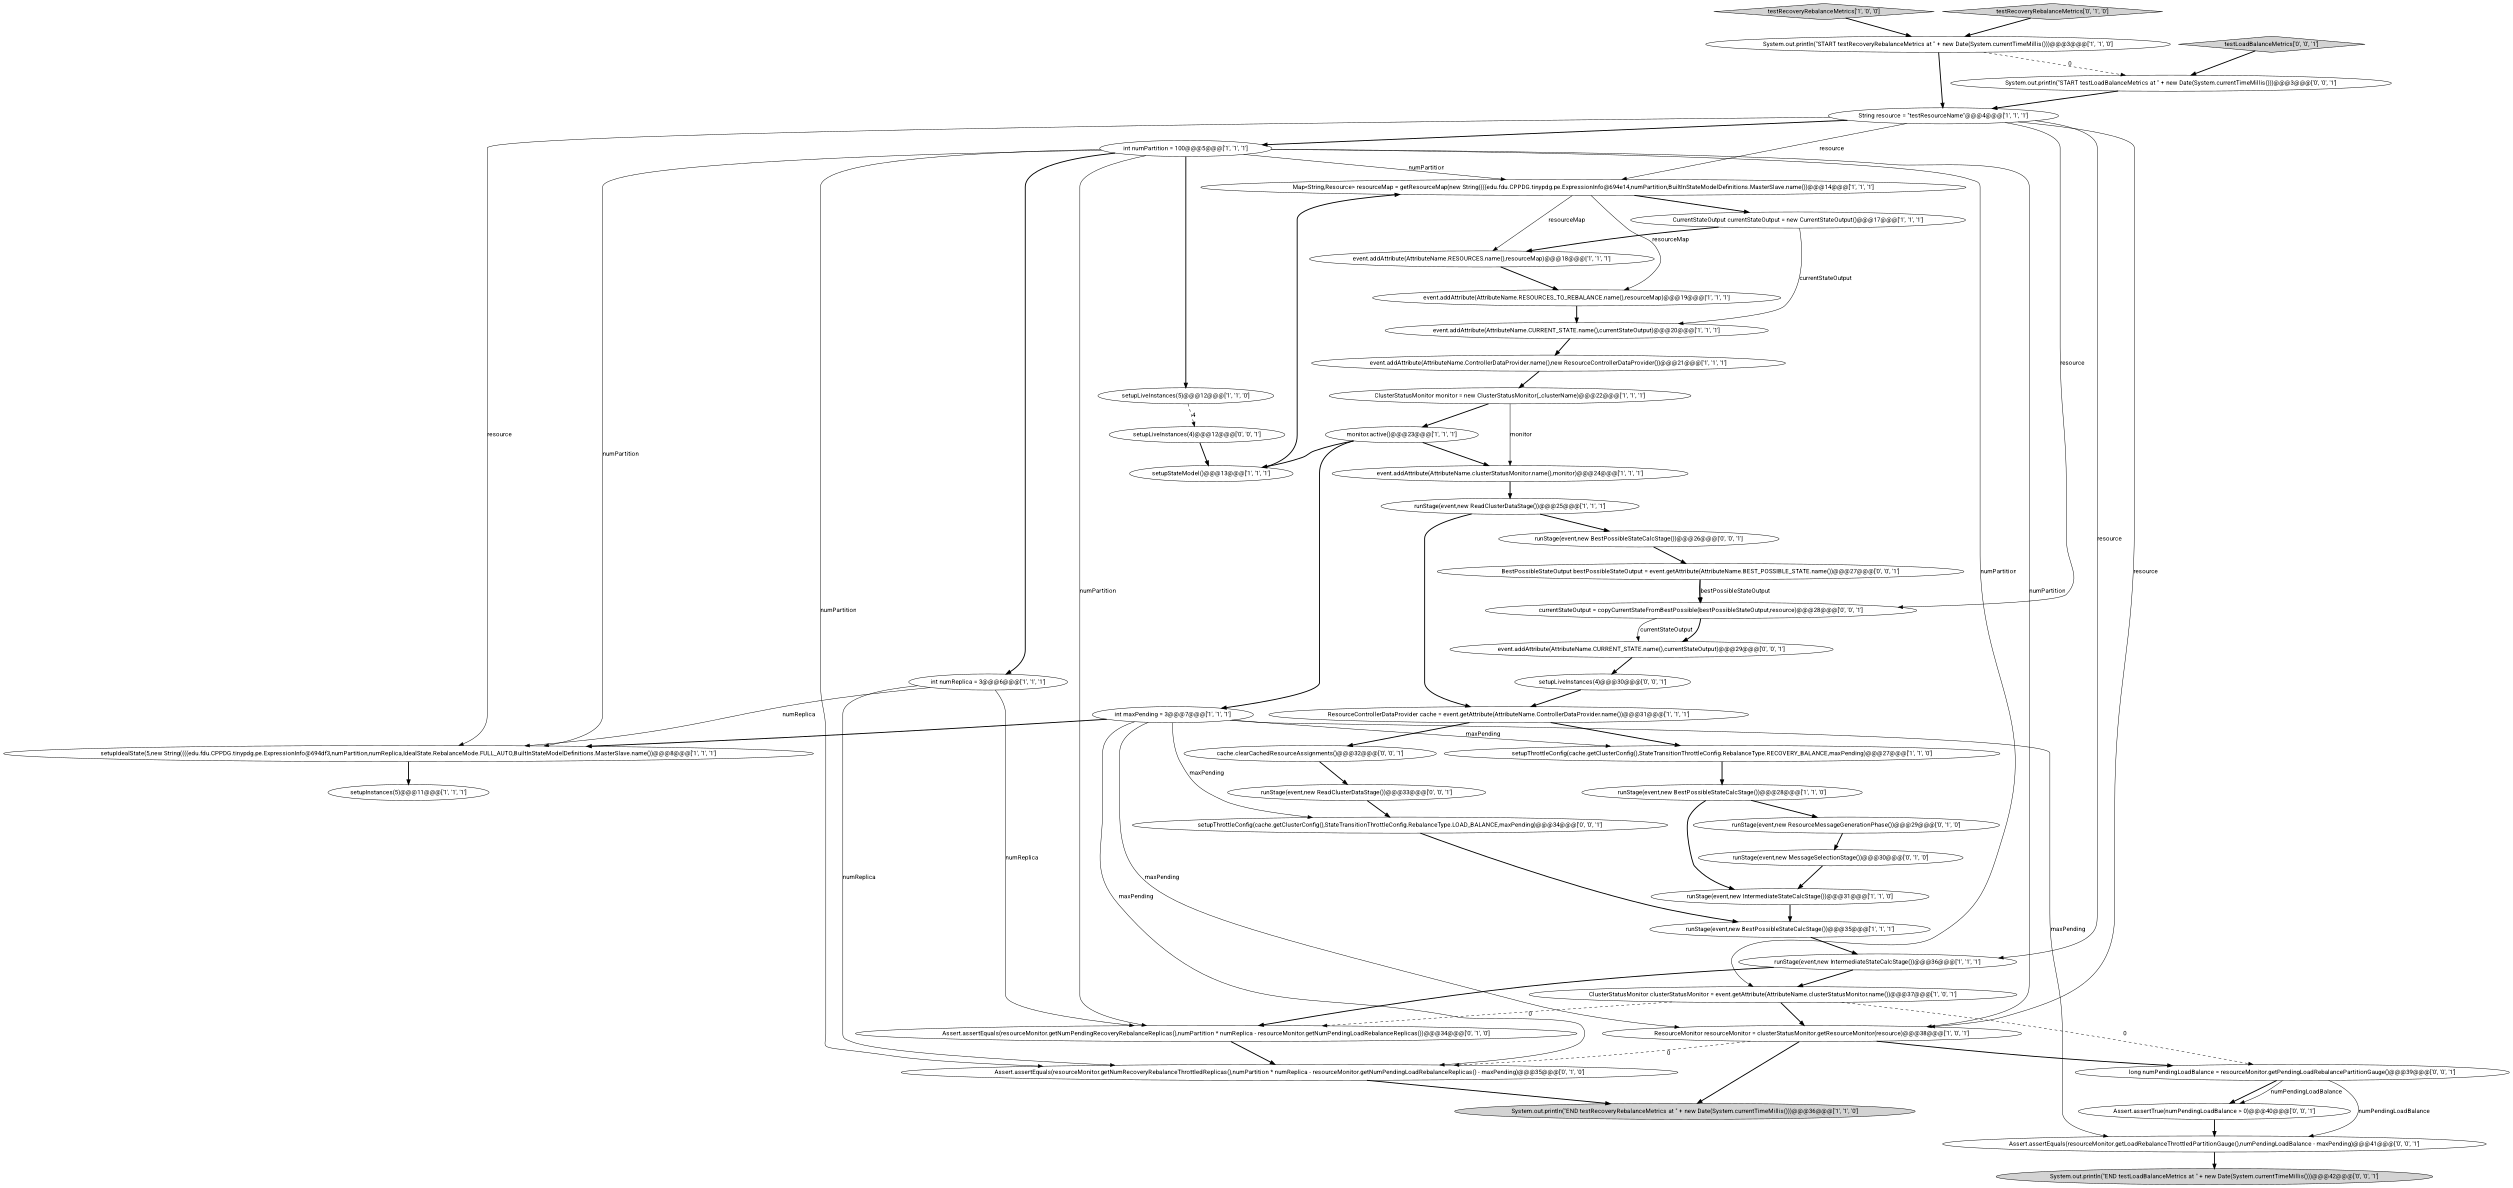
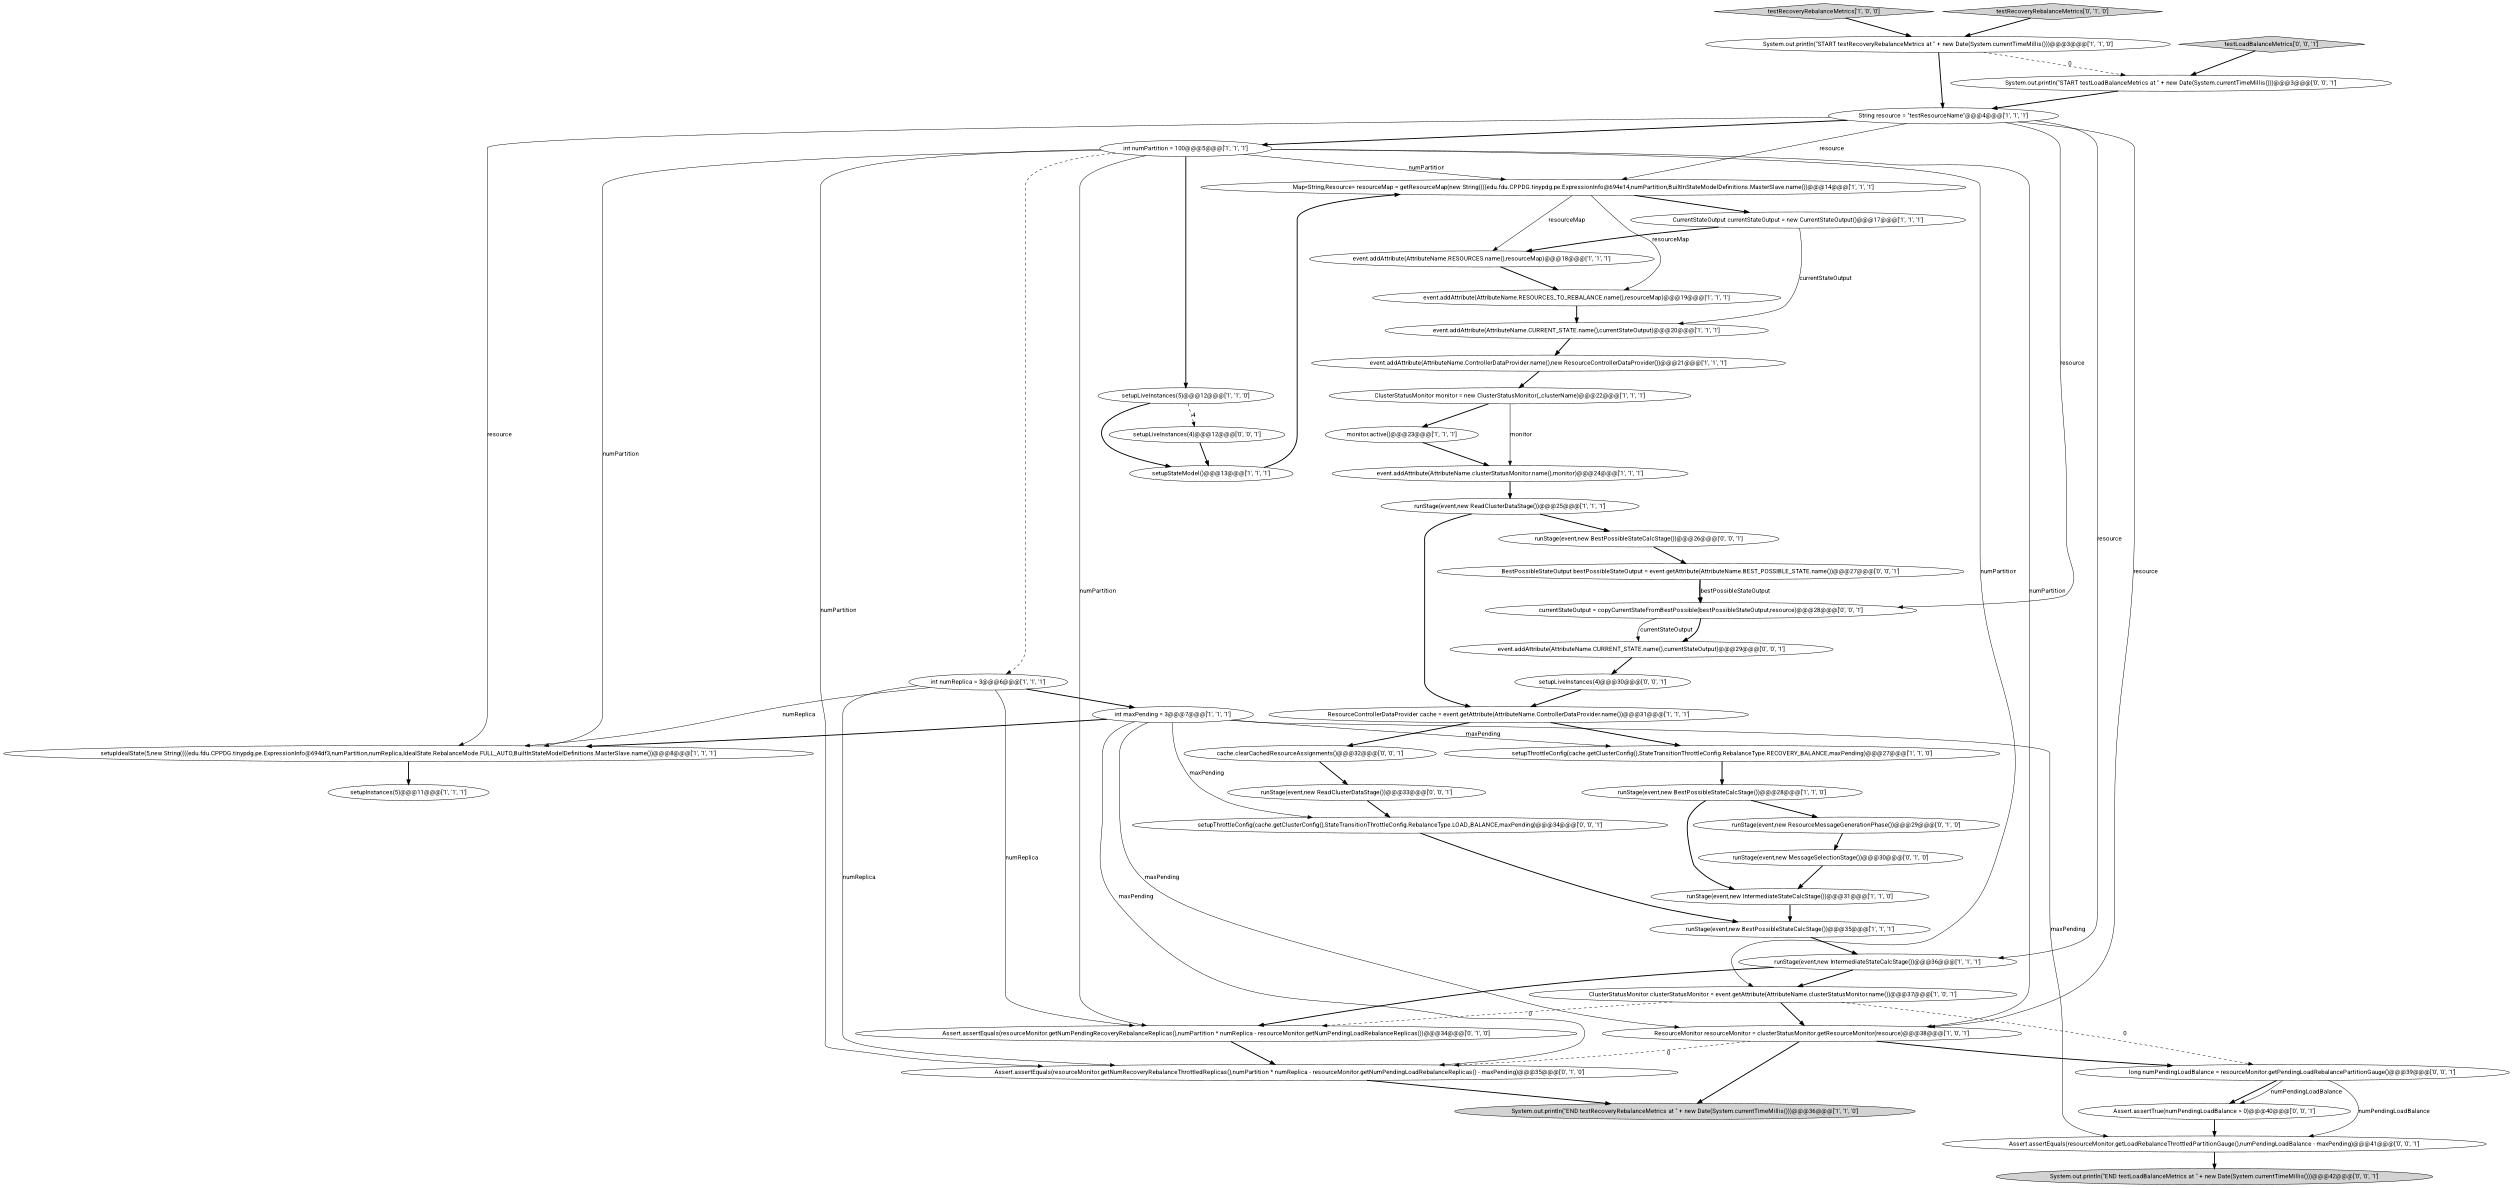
  digraph {
    fontname=Roboto
    node [fillcolor=white fontname=Roboto shape=ellipse style=filled]
    edge [fontname=Roboto style=bold]
    n1 [label="event.addAttribute(AttributeName.clusterStatusMonitor.name(),monitor)@@@24@@@['1', '1', '1']"]
    n2 [label="runStage(event,new ReadClusterDataStage())@@@25@@@['1', '1', '1']"]
    n3 [label="runStage(event,new BestPossibleStateCalcStage())@@@26@@@['0', '0', '1']"]
    n4 [label="ResourceControllerDataProvider cache = event.getAttribute(AttributeName.ControllerDataProvider.name())@@@31@@@['1', '1', '1']"]
    n5 [label="System.out.println(\"START testLoadBalanceMetrics at \" + new Date(System.currentTimeMillis()))@@@3@@@['0', '0', '1']"]
    n6 [label="String resource = \"testResourceName\"@@@4@@@['1', '1', '1']"]
    n7 [label="currentStateOutput = copyCurrentStateFromBestPossible(bestPossibleStateOutput,resource)@@@28@@@['0', '0', '1']"]
    n8 [label="Map<String,Resource> resourceMap = getResourceMap(new String((((edu.fdu.CPPDG.tinypdg.pe.ExpressionInfo@694e14,numPartition,BuiltInStateModelDefinitions.MasterSlave.name())@@@14@@@['1', '1', '1']"]
    n9 [label="runStage(event,new IntermediateStateCalcStage())@@@36@@@['1', '1', '1']"]
    n10 [label="ResourceMonitor resourceMonitor = clusterStatusMonitor.getResourceMonitor(resource)@@@38@@@['1', '0', '1']"]
    n11 [label="int numPartition = 100@@@5@@@['1', '1', '1']"]
    n12 [label="setupIdealState(5,new String((((edu.fdu.CPPDG.tinypdg.pe.ExpressionInfo@694df3,numPartition,numReplica,IdealState.RebalanceMode.FULL_AUTO,BuiltInStateModelDefinitions.MasterSlave.name())@@@8@@@['1', '1', '1']"]
    n13 [label="BestPossibleStateOutput bestPossibleStateOutput = event.getAttribute(AttributeName.BEST_POSSIBLE_STATE.name())@@@27@@@['0', '0', '1']"]
    n14 [label="event.addAttribute(AttributeName.CURRENT_STATE.name(),currentStateOutput)@@@29@@@['0', '0', '1']"]
    n15 [fillcolor=lightgray label="testRecoveryRebalanceMetrics['1', '0', '0']" shape=diamond]
    n16 [label="System.out.println(\"START testRecoveryRebalanceMetrics at \" + new Date(System.currentTimeMillis()))@@@3@@@['1', '1', '0']"]
    n17 [label="event.addAttribute(AttributeName.ControllerDataProvider.name(),new ResourceControllerDataProvider())@@@21@@@['1', '1', '1']"]
    n18 [label="ClusterStatusMonitor monitor = new ClusterStatusMonitor(_clusterName)@@@22@@@['1', '1', '1']"]
    n19 [label="monitor.active()@@@23@@@['1', '1', '1']"]
    n20 [label="Assert.assertEquals(resourceMonitor.getNumPendingRecoveryRebalanceReplicas(),numPartition * numReplica - resourceMonitor.getNumPendingLoadRebalanceReplicas())@@@34@@@['0', '1', '0']"]
    n21 [label="Assert.assertEquals(resourceMonitor.getNumRecoveryRebalanceThrottledReplicas(),numPartition * numReplica - resourceMonitor.getNumPendingLoadRebalanceReplicas() - maxPending)@@@35@@@['0', '1', '0']"]
    n22 [fillcolor=lightgray label="System.out.println(\"END testRecoveryRebalanceMetrics at \" + new Date(System.currentTimeMillis()))@@@36@@@['1', '1', '0']"]
    n23 [label="Assert.assertTrue(numPendingLoadBalance > 0)@@@40@@@['0', '0', '1']"]
    n24 [label="Assert.assertEquals(resourceMonitor.getLoadRebalanceThrottledPartitionGauge(),numPendingLoadBalance - maxPending)@@@41@@@['0', '0', '1']"]
    n25 [fillcolor=lightgray label="System.out.println(\"END testLoadBalanceMetrics at \" + new Date(System.currentTimeMillis()))@@@42@@@['0', '0', '1']"]
    n26 [label="setupStateModel()@@@13@@@['1', '1', '1']"]
    n27 [label="event.addAttribute(AttributeName.RESOURCES_TO_REBALANCE.name(),resourceMap)@@@19@@@['1', '1', '1']"]
    n28 [label="CurrentStateOutput currentStateOutput = new CurrentStateOutput()@@@17@@@['1', '1', '1']"]
    n29 [label="event.addAttribute(AttributeName.RESOURCES.name(),resourceMap)@@@18@@@['1', '1', '1']"]
    n30 [label="event.addAttribute(AttributeName.CURRENT_STATE.name(),currentStateOutput)@@@20@@@['1', '1', '1']"]
    n31 [label="cache.clearCachedResourceAssignments()@@@32@@@['0', '0', '1']"]
    n32 [label="runStage(event,new ReadClusterDataStage())@@@33@@@['0', '0', '1']"]
    n33 [label="setupThrottleConfig(cache.getClusterConfig(),StateTransitionThrottleConfig.RebalanceType.LOAD_BALANCE,maxPending)@@@34@@@['0', '0', '1']"]
    n34 [label="runStage(event,new BestPossibleStateCalcStage())@@@28@@@['1', '1', '0']"]
    n35 [label="runStage(event,new ResourceMessageGenerationPhase())@@@29@@@['0', '1', '0']"]
    n36 [label="runStage(event,new IntermediateStateCalcStage())@@@31@@@['1', '1', '0']"]
    n37 [label="runStage(event,new MessageSelectionStage())@@@30@@@['0', '1', '0']"]
    n38 [label="runStage(event,new BestPossibleStateCalcStage())@@@35@@@['1', '1', '1']"]
    n39 [label="ClusterStatusMonitor clusterStatusMonitor = event.getAttribute(AttributeName.clusterStatusMonitor.name())@@@37@@@['1', '0', '1']"]
    n40 [label="long numPendingLoadBalance = resourceMonitor.getPendingLoadRebalancePartitionGauge()@@@39@@@['0', '0', '1']"]
    n41 [label="int numReplica = 3@@@6@@@['1', '1', '1']"]
    n42 [label="setupLiveInstances(5)@@@12@@@['1', '1', '0']"]
    n43 [label="setupInstances(5)@@@11@@@['1', '1', '1']"]
    n44 [label="int maxPending = 3@@@7@@@['1', '1', '1']"]
    n45 [label="setupThrottleConfig(cache.getClusterConfig(),StateTransitionThrottleConfig.RebalanceType.RECOVERY_BALANCE,maxPending)@@@27@@@['1', '1', '0']"]
    n46 [label="setupLiveInstances(4)@@@12@@@['0', '0', '1']"]
    n47 [label="setupLiveInstances(4)@@@30@@@['0', '0', '1']"]
    n48 [fillcolor=lightgray label="testLoadBalanceMetrics['0', '0', '1']" shape=diamond]
    n49 [fillcolor=lightgray label="testRecoveryRebalanceMetrics['0', '1', '0']" shape=diamond]
    n1 -> n2
    n2 -> n3
    n2 -> n4
    n3 -> n13
    n4 -> n31
    n4 -> n45
    n5 -> n6
    n6 -> n7 [label=resource style=solid]
    n6 -> n8 [label=resource style=solid]
    n6 -> n9 [label=resource style=solid]
    n6 -> n10 [label=resource style=solid]
    n6 -> n11
    n6 -> n12 [label=resource style=solid]
    n7 -> n14
    n7 -> n14 [label=currentStateOutput style=solid]
    n8 -> n27 [label=resourceMap style=solid]
    n8 -> n28
    n8 -> n29 [label=resourceMap style=solid]
    n9 -> n20
    n9 -> n39
    n10 -> n21 [label=0 style=dashed]
    n10 -> n22
    n10 -> n40
    n11 -> n8 [label=numPartition style=solid]
    n11 -> n10 [label=numPartition style=solid]
    n11 -> n12 [label=numPartition style=solid]
    n11 -> n20 [label=numPartition style=solid]
    n11 -> n21 [label=numPartition style=solid]
    n11 -> n39 [label=numPartition style=solid]
-   n11 -> n41
+   n11 -> n41 [style=dashed]
    n11 -> n42
    n12 -> n43
    n13 -> n7 [label=bestPossibleStateOutput style=solid]
    n13 -> n7
    n14 -> n47
    n15 -> n16
    n16 -> n5 [label=0 style=dashed]
    n16 -> n6
    n17 -> n18
    n18 -> n1 [label=monitor style=solid]
    n18 -> n19
    n19 -> n1
    n20 -> n21
    n21 -> n22
    n23 -> n24
    n24 -> n25
    n26 -> n8
    n27 -> n30
    n28 -> n29
    n28 -> n30 [label=currentStateOutput style=solid]
    n29 -> n27
    n30 -> n17
    n31 -> n32
    n32 -> n33
    n33 -> n38
    n34 -> n35
    n34 -> n36
    n35 -> n37
    n36 -> n38
    n37 -> n36
    n38 -> n9
    n39 -> n10
    n39 -> n20 [label=0 style=dashed]
    n39 -> n40 [label=0 style=dashed]
    n40 -> n23
    n40 -> n23 [label=numPendingLoadBalance style=solid]
    n40 -> n24 [label=numPendingLoadBalance style=solid]
    n41 -> n12 [label=numReplica style=solid]
    n41 -> n20 [label=numReplica style=solid]
    n41 -> n21 [label=numReplica style=solid]
-   n19 -> n44
-   n19 -> n26
+   n41 -> n44
+   n42 -> n26
    n42 -> n46 [label=4 style=dashed]
    n44 -> n10 [label=maxPending style=solid]
    n44 -> n12
    n44 -> n21 [label=maxPending style=solid]
    n44 -> n24 [label=maxPending style=solid]
    n44 -> n33 [label=maxPending style=solid]
    n44 -> n45 [label=maxPending style=solid]
    n45 -> n34
    n46 -> n26
    n47 -> n4
    n48 -> n5
    n49 -> n16
  }
